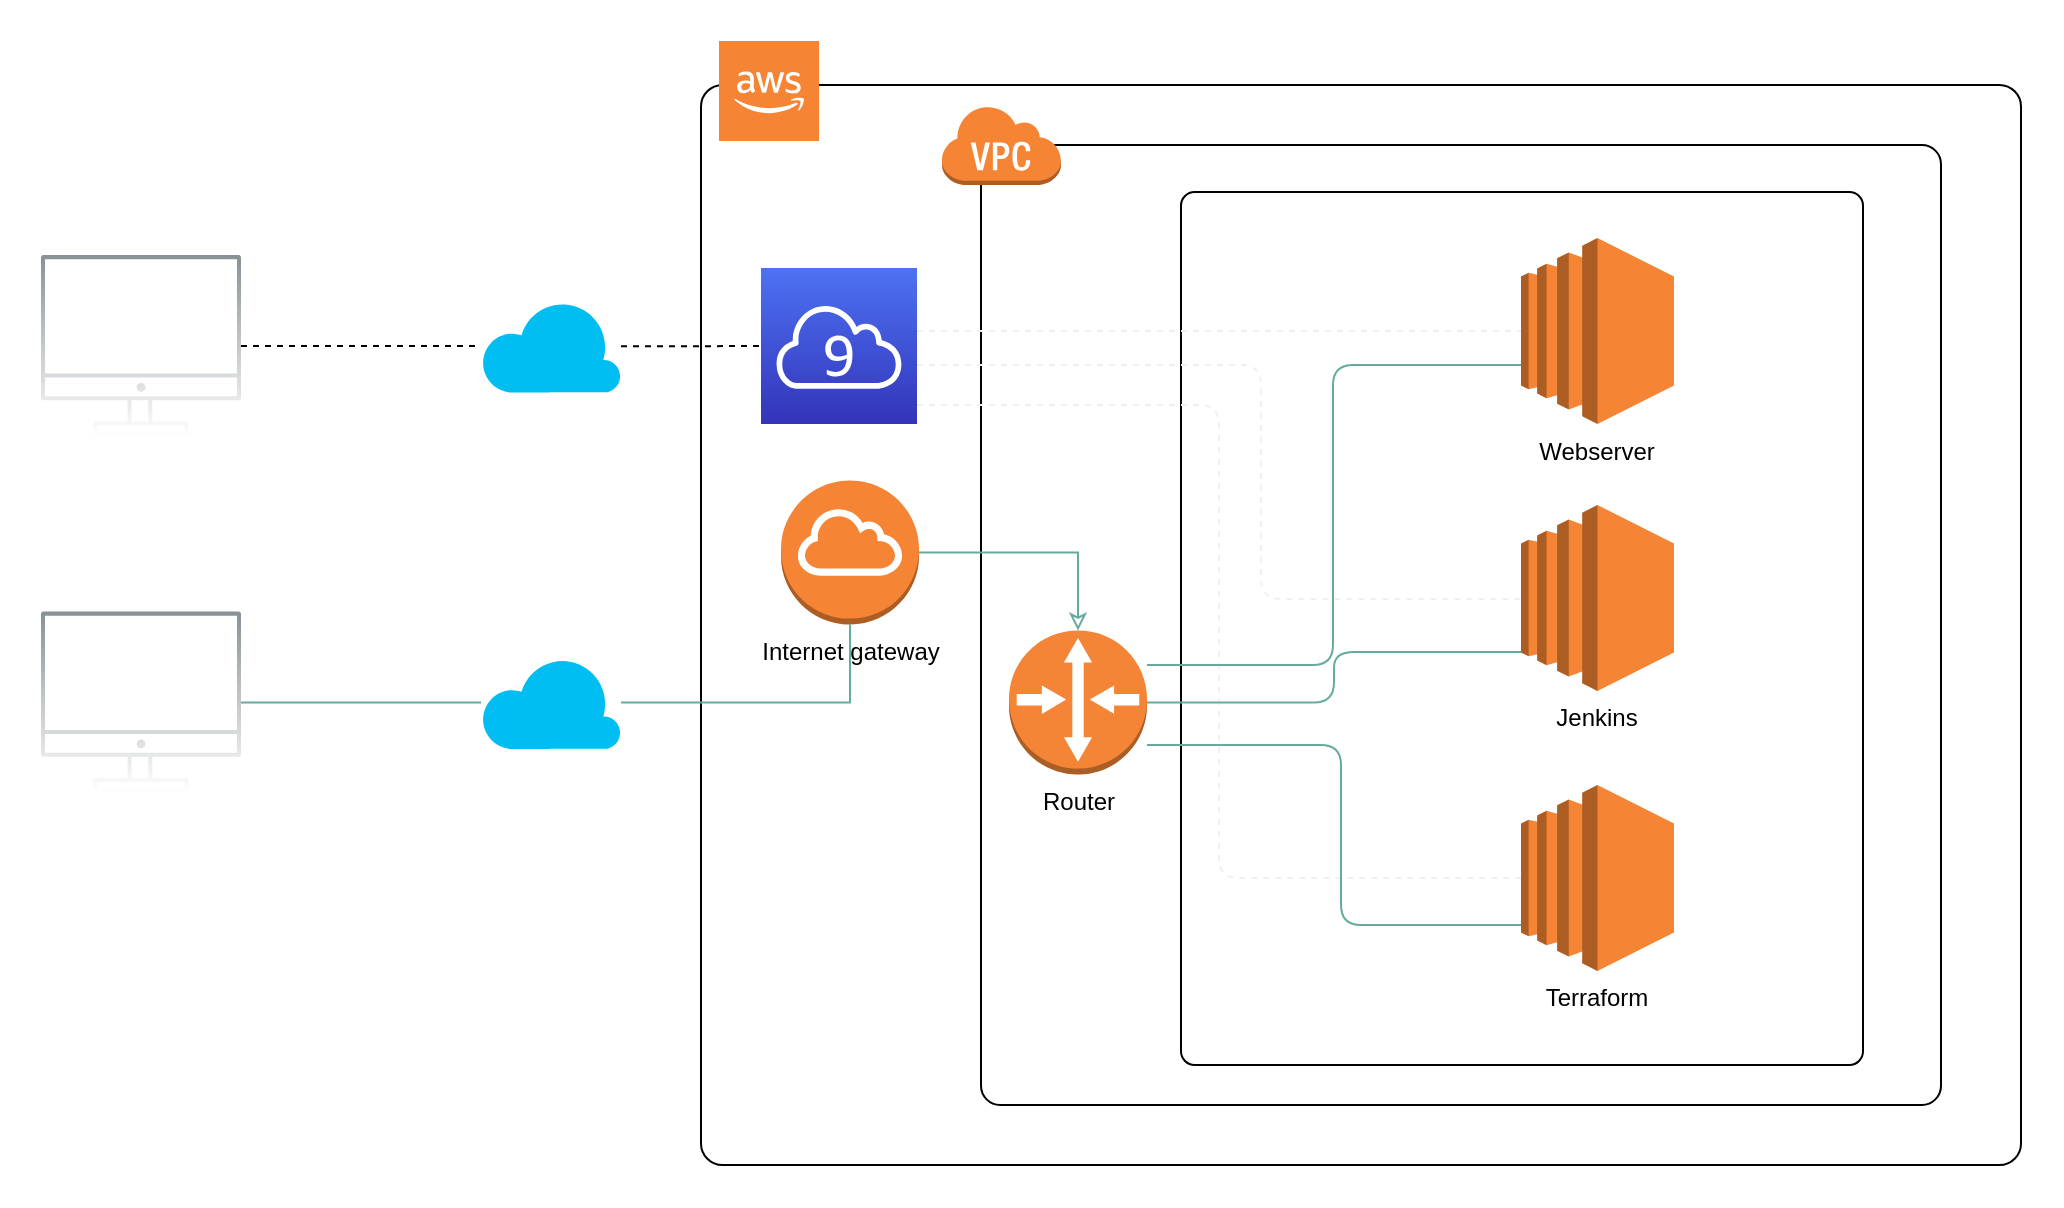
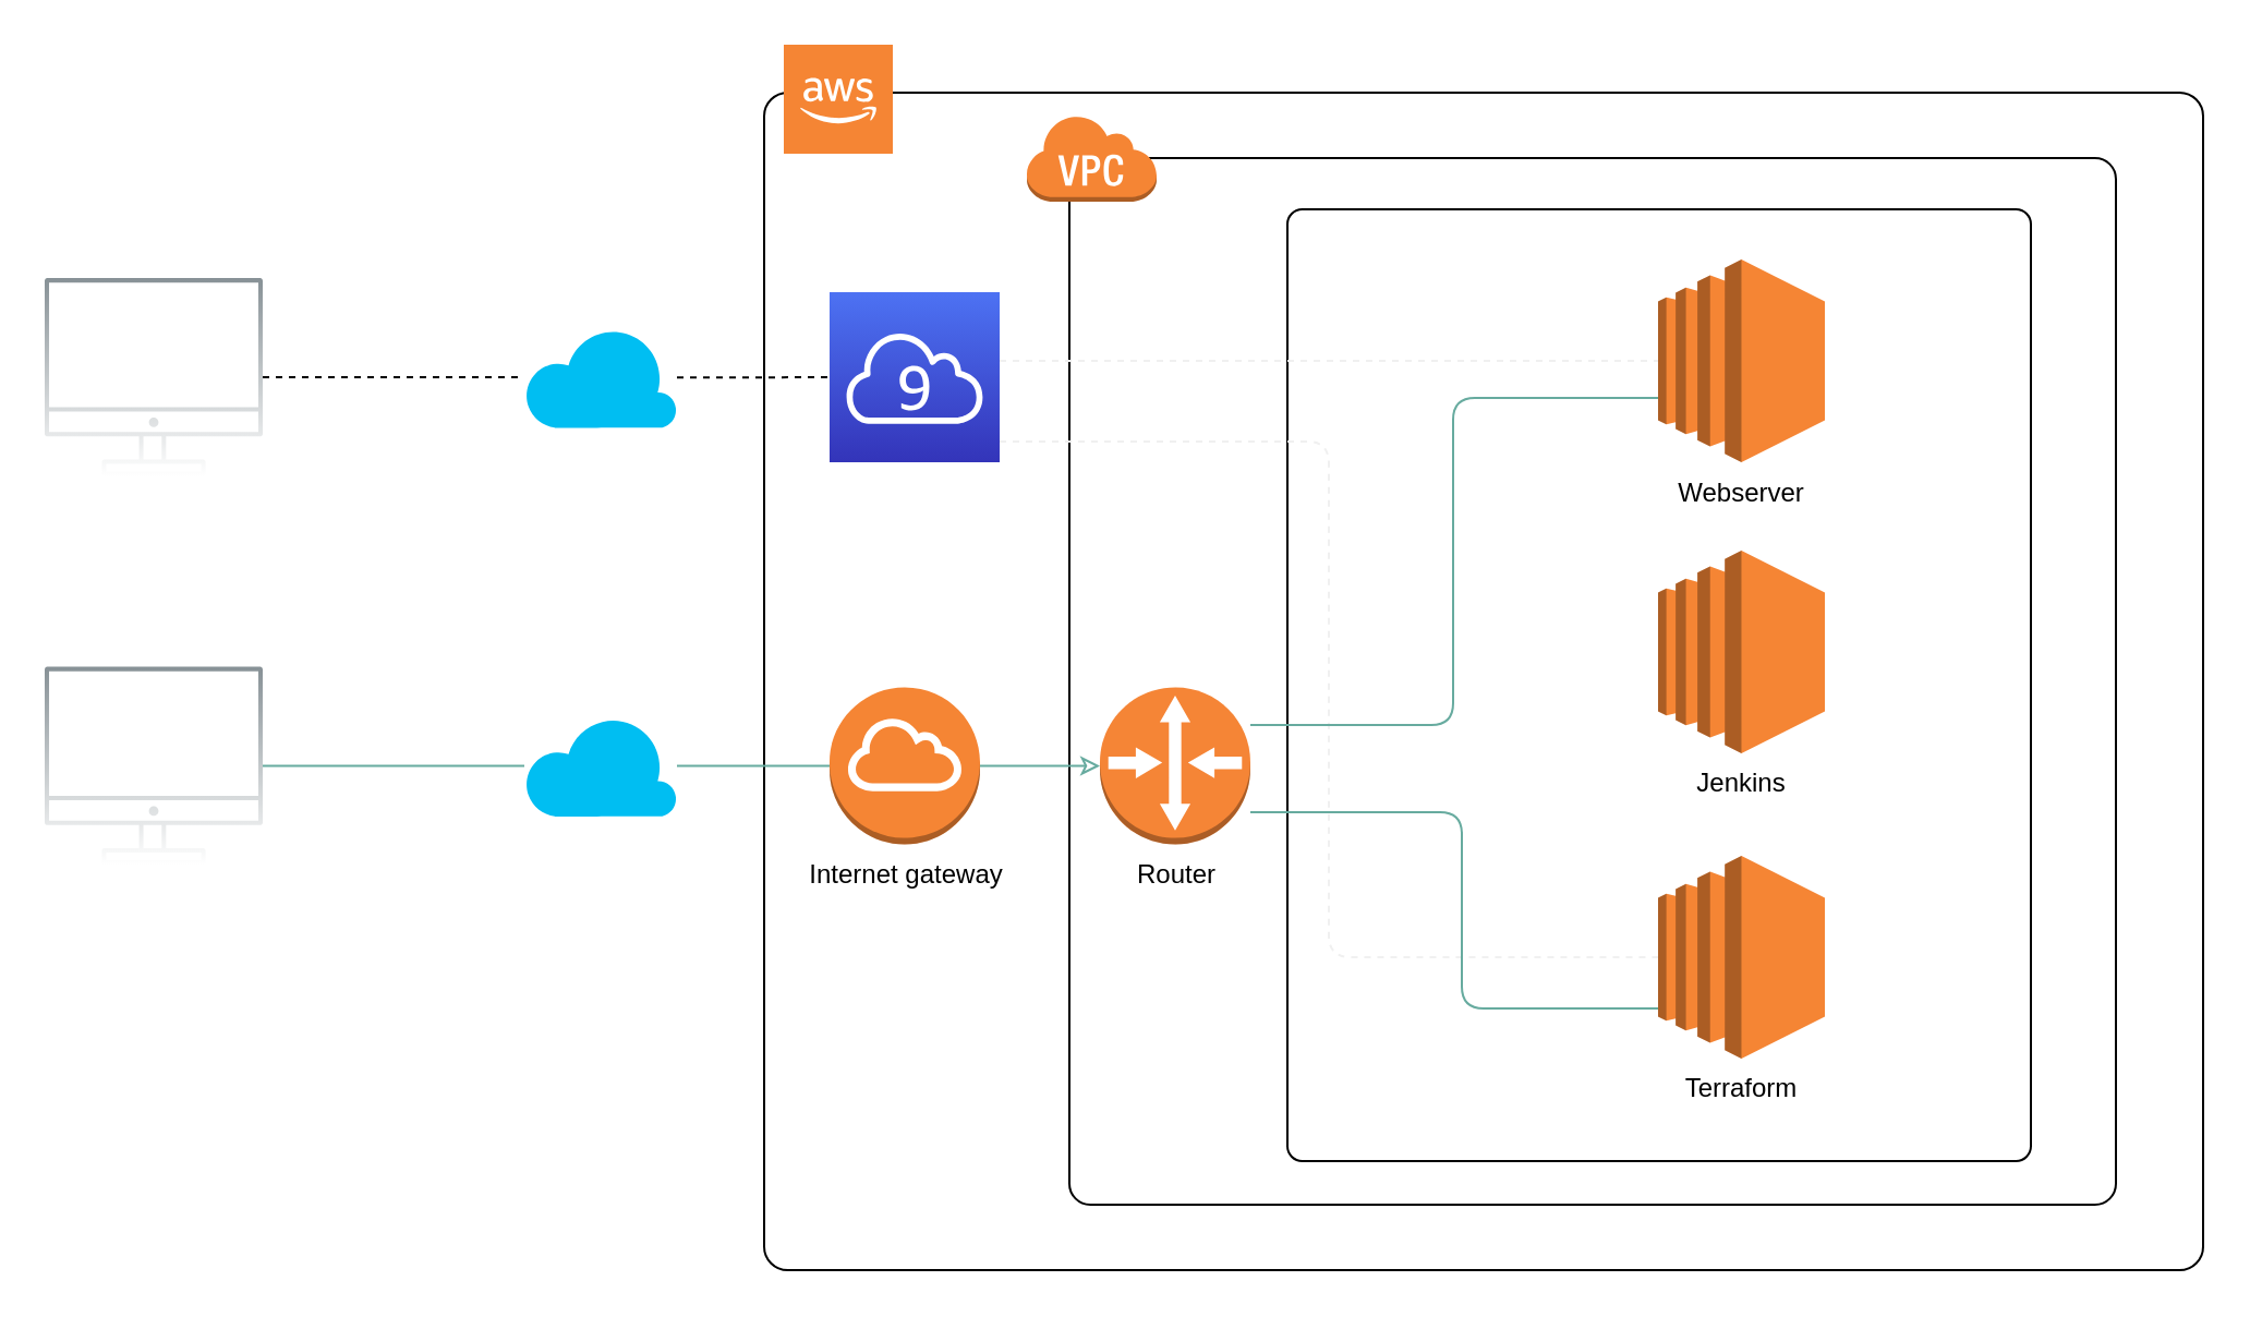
  <mxCell id="0" />
  <mxCell id="1" parent="0" />
  <mxCell id="2" value="" style="rounded=1;whiteSpace=wrap;html=1;labelBackgroundColor=none;gradientColor=#FFFFFF;fontColor=#FFFFFF;fillColor=none;arcSize=2;" parent="1" vertex="1"><mxGeometry x="350" y="42" width="660" height="540" as="geometry" /></mxCell>
  <mxCell id="3" value="" style="rounded=1;whiteSpace=wrap;html=1;labelBackgroundColor=none;gradientColor=#FFFFFF;fontColor=#FFFFFF;fillColor=none;arcSize=2;" parent="1" vertex="1"><mxGeometry x="490" y="72" width="480" height="480" as="geometry" /></mxCell>
  <mxCell id="4" value="" style="rounded=1;whiteSpace=wrap;html=1;labelBackgroundColor=none;gradientColor=#FFFFFF;fontColor=#FFFFFF;fillColor=none;arcSize=2;" parent="1" vertex="1"><mxGeometry x="590" y="95.5" width="341" height="436.5" as="geometry" /></mxCell>
  <mxCell id="5" value="" style="edgeStyle=orthogonalEdgeStyle;rounded=0;orthogonalLoop=1;jettySize=auto;html=1;fontSize=19;endArrow=none;endFill=0;dashed=1;" parent="1" source="6" target="16" edge="1"><mxGeometry relative="1" as="geometry" /></mxCell>
  <mxCell id="6" value="" style="outlineConnect=0;strokeColor=none;fillColor=#879196;dashed=0;verticalLabelPosition=bottom;verticalAlign=top;align=center;html=1;fontSize=12;fontStyle=0;aspect=fixed;shape=mxgraph.aws4.illustration_desktop;pointerEvents=1;labelBackgroundColor=none;gradientColor=#FFFFFF;fontColor=#FFFFFF;" parent="1" vertex="1"><mxGeometry x="20" y="127" width="100" height="91" as="geometry" /></mxCell>
  <mxCell id="7" value="" style="edgeStyle=orthogonalEdgeStyle;rounded=1;orthogonalLoop=1;jettySize=auto;html=1;endArrow=none;endFill=0;strokeColor=#f0f0f0;fontSize=19;entryX=0;entryY=0.5;entryDx=0;entryDy=0;entryPerimeter=0;dashed=1;" parent="1" source="10" target="13" edge="1"><mxGeometry relative="1" as="geometry"><Array as="points"><mxPoint x="609" y="202" /><mxPoint x="609" y="439" /></Array></mxGeometry></mxCell>
- <mxCell id="8" value="" style="edgeStyle=orthogonalEdgeStyle;rounded=1;orthogonalLoop=1;jettySize=auto;html=1;dashed=1;endArrow=none;endFill=0;strokeColor=#f0f0f0;fontSize=19;" parent="1" source="10" target="12" edge="1"><mxGeometry relative="1" as="geometry"><Array as="points"><mxPoint x="630" y="182" /><mxPoint x="630" y="299" /></Array></mxGeometry></mxCell>
  <mxCell id="9" value="" style="edgeStyle=orthogonalEdgeStyle;rounded=1;orthogonalLoop=1;jettySize=auto;html=1;dashed=1;endArrow=none;endFill=0;strokeColor=#f0f0f0;fontSize=19;entryX=0;entryY=0.5;entryDx=0;entryDy=0;entryPerimeter=0;" parent="1" source="10" target="11" edge="1"><mxGeometry relative="1" as="geometry"><Array as="points"><mxPoint x="530" y="165" /><mxPoint x="530" y="165" /></Array></mxGeometry></mxCell>
  <mxCell id="10" value="&lt;font color=&quot;#ffffff&quot;&gt;Terraform / Ansible&lt;/font&gt;" style="outlineConnect=0;fontColor=#232F3E;gradientColor=#4D72F3;gradientDirection=north;fillColor=#3334B9;strokeColor=#ffffff;dashed=0;verticalLabelPosition=bottom;verticalAlign=top;align=center;html=1;fontSize=12;fontStyle=0;aspect=fixed;shape=mxgraph.aws4.resourceIcon;resIcon=mxgraph.aws4.cloud9;" parent="1" vertex="1"><mxGeometry x="380" y="133.5" width="78" height="78" as="geometry" /></mxCell>
  <mxCell id="11" value="Webserver" style="outlineConnect=0;dashed=0;verticalLabelPosition=bottom;verticalAlign=top;align=center;html=1;shape=mxgraph.aws3.ec2;fillColor=#F58534;gradientColor=none;" parent="1" vertex="1"><mxGeometry x="760" y="118.5" width="76.5" height="93" as="geometry" /></mxCell>
  <mxCell id="12" value="Jenkins" style="outlineConnect=0;dashed=0;verticalLabelPosition=bottom;verticalAlign=top;align=center;html=1;shape=mxgraph.aws3.ec2;fillColor=#F58534;gradientColor=none;" parent="1" vertex="1"><mxGeometry x="760" y="252" width="76.5" height="93" as="geometry" /></mxCell>
  <mxCell id="13" value="Terraform" style="outlineConnect=0;dashed=0;verticalLabelPosition=bottom;verticalAlign=top;align=center;html=1;shape=mxgraph.aws3.ec2;fillColor=#F58534;gradientColor=none;" parent="1" vertex="1"><mxGeometry x="760" y="392" width="76.5" height="93" as="geometry" /></mxCell>
  <mxCell id="14" value="" style="outlineConnect=0;dashed=0;verticalLabelPosition=bottom;verticalAlign=top;align=center;html=1;shape=mxgraph.aws3.cloud_2;fillColor=#F58534;gradientColor=none;labelBackgroundColor=none;fontColor=#FFFFFF;" parent="1" vertex="1"><mxGeometry x="359" y="20" width="50" height="50" as="geometry" /></mxCell>
  <mxCell id="15" value="" style="edgeStyle=orthogonalEdgeStyle;rounded=0;orthogonalLoop=1;jettySize=auto;html=1;fontSize=19;endArrow=none;endFill=0;dashed=1;" parent="1" source="16" target="10" edge="1"><mxGeometry relative="1" as="geometry" /></mxCell>
  <mxCell id="16" value="" style="verticalLabelPosition=bottom;html=1;verticalAlign=top;align=center;strokeColor=none;fillColor=#00BEF2;shape=mxgraph.azure.cloud;labelBackgroundColor=none;fontColor=#FFFFFF;" parent="1" vertex="1"><mxGeometry x="240" y="149.25" width="70" height="46.5" as="geometry" /></mxCell>
  <mxCell id="17" value="" style="outlineConnect=0;dashed=0;verticalLabelPosition=bottom;verticalAlign=top;align=center;html=1;shape=mxgraph.aws3.virtual_private_cloud;fillColor=#F58534;gradientColor=none;" parent="1" vertex="1"><mxGeometry x="470" y="52" width="60" height="40" as="geometry" /></mxCell>
  <mxCell id="18" value="" style="edgeStyle=orthogonalEdgeStyle;rounded=0;orthogonalLoop=1;jettySize=auto;html=1;endArrow=classic;endFill=0;fontSize=19;strokeColor=#67AB9F;" parent="1" source="19" target="23" edge="1"><mxGeometry relative="1" as="geometry" /></mxCell>
- <mxCell id="19" value="&lt;font style=&quot;font-size: 12px;&quot;&gt;Internet gateway&lt;/font&gt;" style="outlineConnect=0;dashed=0;verticalLabelPosition=bottom;verticalAlign=top;align=center;html=1;shape=mxgraph.aws3.internet_gateway;fillColor=#F58534;gradientColor=none;fontSize=12;" parent="1" vertex="1"><mxGeometry x="390" y="239.75" width="69" height="72" as="geometry" /></mxCell>
+ <mxCell id="19" value="&lt;font style=&quot;font-size: 12px;&quot;&gt;Internet gateway&lt;/font&gt;" style="outlineConnect=0;dashed=0;verticalLabelPosition=bottom;verticalAlign=top;align=center;html=1;shape=mxgraph.aws3.internet_gateway;fillColor=#F58534;gradientColor=none;fontSize=12;" parent="1" vertex="1"><mxGeometry x="380" y="314.75" width="69" height="72" as="geometry" /></mxCell>
  <mxCell id="20" value="" style="edgeStyle=orthogonalEdgeStyle;rounded=1;orthogonalLoop=1;jettySize=auto;html=1;endArrow=none;endFill=0;fontSize=19;strokeColor=#67AB9F;" parent="1" source="23" edge="1"><mxGeometry relative="1" as="geometry"><mxPoint x="760" y="182" as="targetPoint" /><Array as="points"><mxPoint x="666" y="332" /><mxPoint x="666" y="182" /></Array></mxGeometry></mxCell>
  <mxCell id="21" value="" style="edgeStyle=orthogonalEdgeStyle;rounded=1;orthogonalLoop=1;jettySize=auto;html=1;endArrow=none;endFill=0;fontSize=19;strokeColor=#67AB9F;" parent="1" source="23" target="13" edge="1"><mxGeometry relative="1" as="geometry"><Array as="points"><mxPoint x="670" y="372" /><mxPoint x="670" y="462" /></Array></mxGeometry></mxCell>
- <mxCell id="22" value="" style="edgeStyle=orthogonalEdgeStyle;rounded=1;orthogonalLoop=1;jettySize=auto;html=1;endArrow=none;endFill=0;fontSize=19;entryX=0;entryY=0.79;entryDx=0;entryDy=0;entryPerimeter=0;strokeColor=#67AB9F;" parent="1" source="23" target="12" edge="1"><mxGeometry relative="1" as="geometry" /></mxCell>
  <mxCell id="23" value="Router" style="outlineConnect=0;dashed=0;verticalLabelPosition=bottom;verticalAlign=top;align=center;html=1;shape=mxgraph.aws3.router;fillColor=#F58536;gradientColor=none;fontSize=12;" parent="1" vertex="1"><mxGeometry x="504" y="314.75" width="69" height="72" as="geometry" /></mxCell>
  <mxCell id="24" value="" style="edgeStyle=orthogonalEdgeStyle;rounded=0;orthogonalLoop=1;jettySize=auto;html=1;endArrow=none;endFill=0;fontSize=19;strokeColor=#67AB9F;" parent="1" source="25" target="27" edge="1"><mxGeometry relative="1" as="geometry" /></mxCell>
  <mxCell id="25" value="" style="outlineConnect=0;strokeColor=none;fillColor=#879196;dashed=0;verticalLabelPosition=bottom;verticalAlign=top;align=center;html=1;fontSize=12;fontStyle=0;aspect=fixed;shape=mxgraph.aws4.illustration_desktop;pointerEvents=1;labelBackgroundColor=none;gradientColor=#FFFFFF;fontColor=#FFFFFF;" parent="1" vertex="1"><mxGeometry x="20" y="305.25" width="100" height="91" as="geometry" /></mxCell>
  <mxCell id="26" value="" style="edgeStyle=orthogonalEdgeStyle;rounded=0;orthogonalLoop=1;jettySize=auto;html=1;endArrow=none;endFill=0;fontSize=19;strokeColor=#67AB9F;" parent="1" source="27" target="19" edge="1"><mxGeometry relative="1" as="geometry" /></mxCell>
  <mxCell id="27" value="" style="verticalLabelPosition=bottom;html=1;verticalAlign=top;align=center;strokeColor=none;fillColor=#00BEF2;shape=mxgraph.azure.cloud;labelBackgroundColor=none;fontColor=#FFFFFF;" parent="1" vertex="1"><mxGeometry x="240" y="327.5" width="70" height="46.5" as="geometry" /></mxCell>
